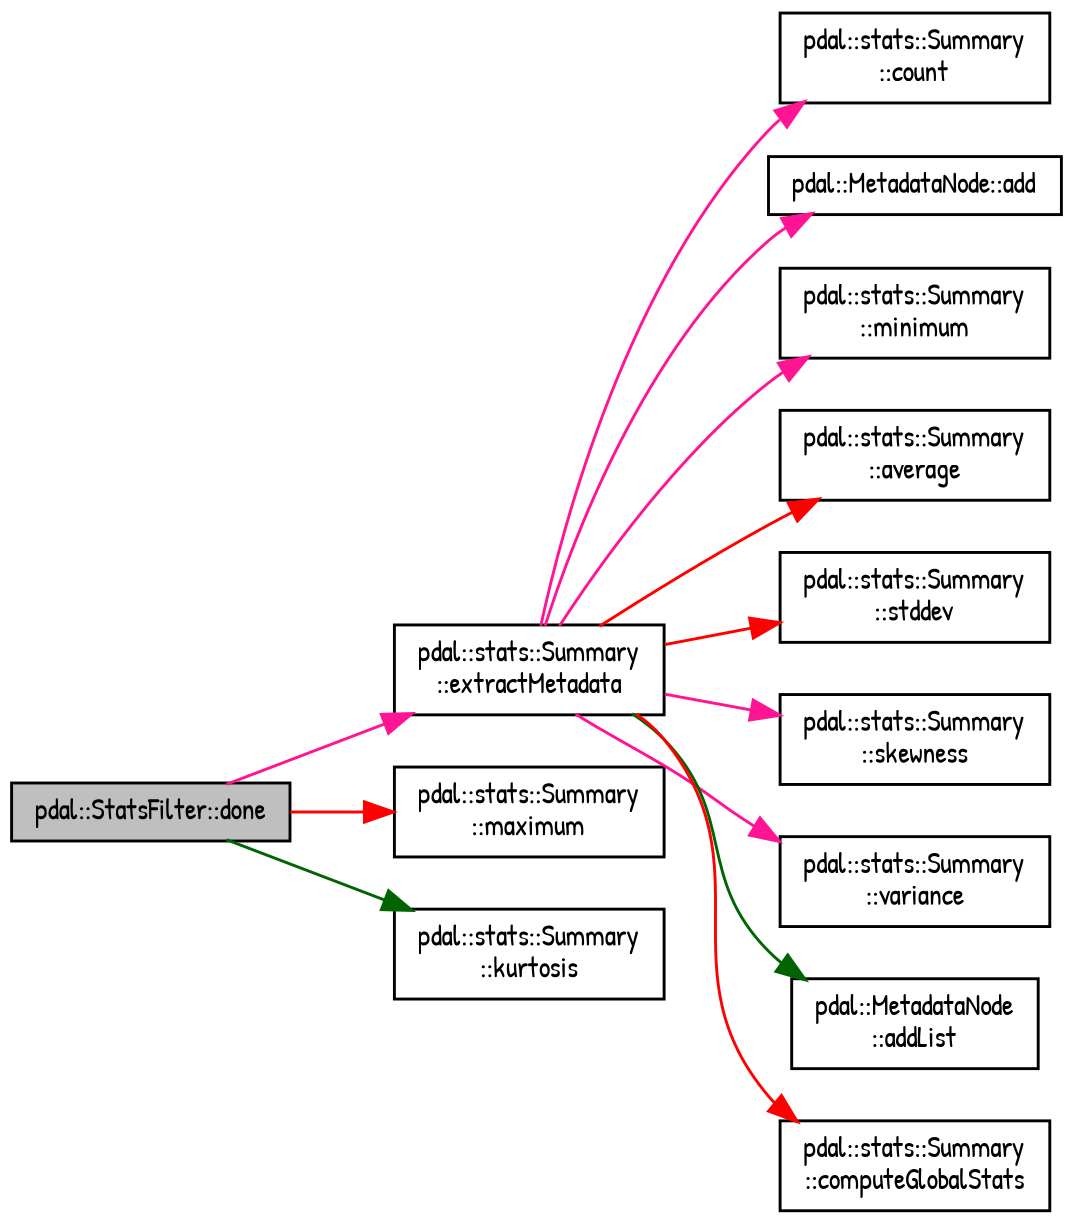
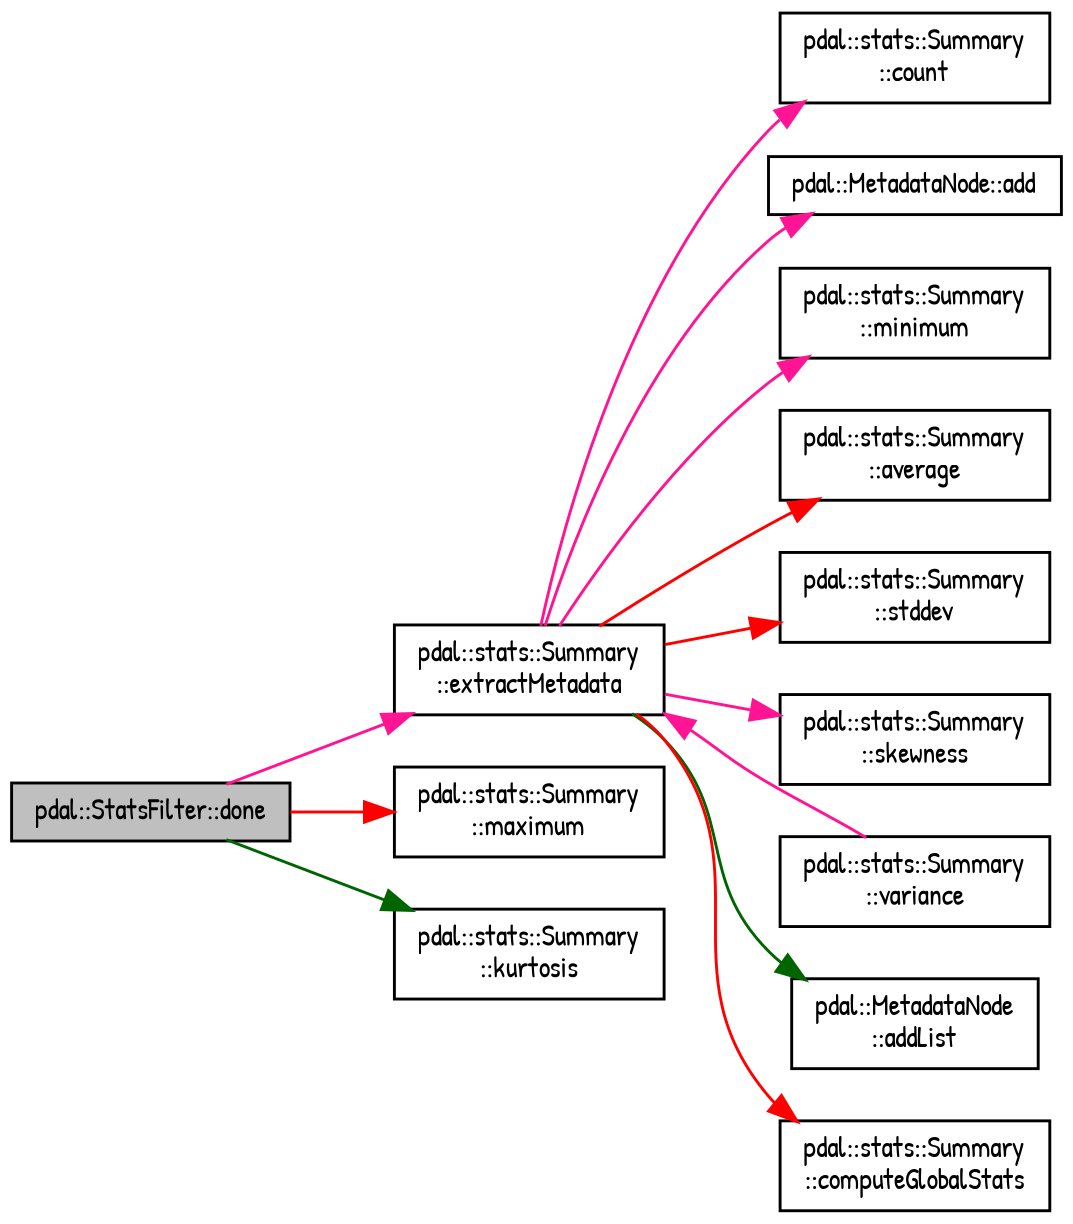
  digraph {
    fontname="Patrick Hand"
    rankdir=LR
    node [color=black fillcolor=white fontname="Patrick Hand" fontsize=10 shape=record style=filled]
    edge [color=deeppink fontname="Patrick Hand" fontsize=10 labelfontname=Helvetica labelfontsize=10 style=solid]
    n1 [fillcolor=grey75 fontcolor=black height=0.2 label="pdal::StatsFilter::done" width=0.4]
    n2 [height=0.2 label="pdal::stats::Summary\l::extractMetadata" width=0.4]
    n3 [height=0.2 label="pdal::stats::Summary\l::maximum" width=0.4]
    n4 [height=0.2 label="pdal::stats::Summary\l::kurtosis" width=0.4]
    n5 [height=0.2 label="pdal::stats::Summary\l::count" width=0.4]
    n6 [height=0.2 label="pdal::MetadataNode::add" width=0.4]
    n7 [height=0.2 label="pdal::stats::Summary\l::minimum" width=0.4]
    n8 [height=0.2 label="pdal::stats::Summary\l::average" width=0.4]
    n9 [height=0.2 label="pdal::stats::Summary\l::stddev" width=0.4]
    n10 [height=0.2 label="pdal::stats::Summary\l::skewness" width=0.4]
    n11 [height=0.2 label="pdal::stats::Summary\l::variance" width=0.4]
    n12 [height=0.2 label="pdal::MetadataNode\l::addList" width=0.4]
    n13 [height=0.2 label="pdal::stats::Summary\l::computeGlobalStats" width=0.4]
    n1 -> n2
    n1 -> n3 [color=red]
    n1 -> n4 [color=darkgreen]
    n2 -> n5
    n2 -> n6
    n2 -> n7
    n2 -> n8 [color=red]
    n2 -> n9 [color=red]
    n2 -> n10
-   n2 -> n11
+   n11 -> n2
    n2 -> n12 [color=darkgreen]
    n2 -> n13 [color=red]
  }
